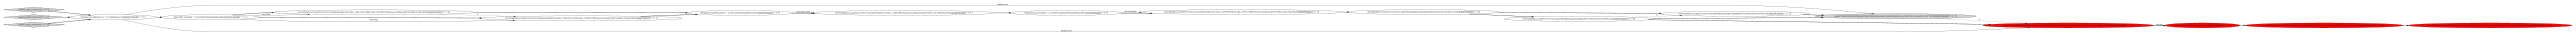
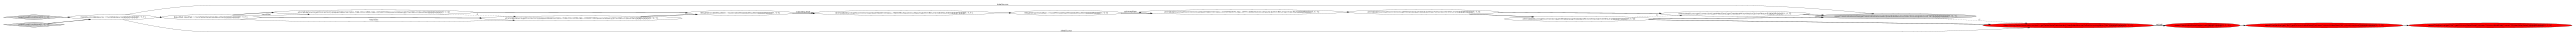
  digraph {
    rankdir=LR
    fontname=Montserrat
    node [fillcolor=white shape=ellipse style=filled fontname=Montserrat]
    edge [style=bold fontname=Montserrat]
    n1 [label="ResultSet resultSet = mockTableMetaDataResultSet()@@@4@@@['1', '1', '1']"]
    n2 [label="when(dataSource.getConnection().prepareStatement(ALL_TAB_COLUMNS_SQL_CONDITION5).executeQuery()).thenReturn(resultSet)@@@5@@@['0', '0', '1']"]
    n3 [label="when(dataSource.getConnection().prepareStatement(ALL_TAB_COLUMNS_SQL_CONDITION4).executeQuery()).thenReturn(resultSet)@@@5@@@['1', '1', '0']"]
    n4 [fillcolor=red label="assertTableMetaDataMap(actual)@@@13@@@['0', '1', '0']"]
    n5 [fillcolor=red label="assertThat(actual.get(\"tbl\").getColumnMetaData(0),is(new ColumnMetaData(\"id\",4,true,true,true)))@@@14@@@['0', '1', '0']"]
    n6 [label="when(dataSource.getConnection().getMetaData().getDatabaseMinorVersion()).thenReturn(1)@@@11@@@['0', '0', '1']"]
    n7 [fillcolor=lightgray label="assertTableMetaDataMap(getTableMetaDataLoader().load(dataSource,Collections.singletonList(\"tbl\")))@@@12@@@['1', '0', '1']"]
    n8 [fillcolor=red label="assertThat(actual.get(\"tbl\").getColumnMetaData(1),is(new ColumnMetaData(\"name\",12,false,false,false)))@@@15@@@['0', '1', '0']"]
    n9 [fillcolor=red label="Map<String,TableMetaData> actual = getTableMetaDataLoader().load(dataSource,Collections.singleton(\"tbl\"))@@@12@@@['0', '1', '0']"]
    n10 [label="ResultSet indexResultSet = mockIndexMetaDataResultSet()@@@6@@@['1', '1', '1']"]
    n11 [label="when(dataSource.getConnection().getMetaData().getDatabaseMajorVersion()).thenReturn(12)@@@10@@@['1', '1', '1']"]
    n12 [label="when(dataSource.getConnection().getMetaData().getDatabaseMinorVersion()).thenReturn(2)@@@11@@@['1', '1', '0']"]
-   n13 [fillcolor=lightgray label="assertLoadCondition5['0', '0', '1']" shape=diamond]
    n14 [label="DataSource dataSource = mockDataSource()@@@3@@@['1', '1', '1']"]
    n15 [label="when(dataSource.getConnection().prepareStatement(ALL_CONSTRAINTS_SQL_WITH_TABLES).executeQuery()).thenReturn(primaryKeys)@@@9@@@['1', '1', '1']"]
    n16 [fillcolor=lightgray label="assertLoadCondition4['0', '1', '0']" shape=diamond]
    n17 [label="when(dataSource.getConnection().prepareStatement(ALL_INDEXES_SQL).executeQuery()).thenReturn(indexResultSet)@@@7@@@['1', '1', '1']"]
    n18 [fillcolor=lightgray label="assertLoadCondition4['1', '0', '0']" shape=diamond]
    n19 [label="ResultSet primaryKeys = mockPrimaryKeysMetaDataResultSet()@@@8@@@['1', '1', '1']"]
    n1 -> n2
    n1 -> n2 [label=resultSet style=solid]
    n1 -> n3 [label=resultSet style=solid]
    n1 -> n3
    n2 -> n10
    n3 -> n2 [label=0 style=dashed]
    n3 -> n10
    n4 -> n5
    n5 -> n8
    n6 -> n7
    n7 -> n9 [label=0 style=dashed]
    n9 -> n4 [label=actual style=solid]
    n9 -> n4
    n10 -> n17
    n10 -> n17 [label=indexResultSet style=solid]
    n11 -> n6
    n11 -> n12
    n12 -> n6 [label=0 style=dashed]
    n12 -> n7
    n12 -> n9
-   n13 -> n14
    n14 -> n1
    n14 -> n7 [label=dataSource style=solid]
    n14 -> n9 [label=dataSource style=solid]
    n15 -> n11
    n16 -> n14
    n17 -> n19
    n18 -> n14
    n19 -> n15
    n19 -> n15 [label=primaryKeys style=solid]
  }
